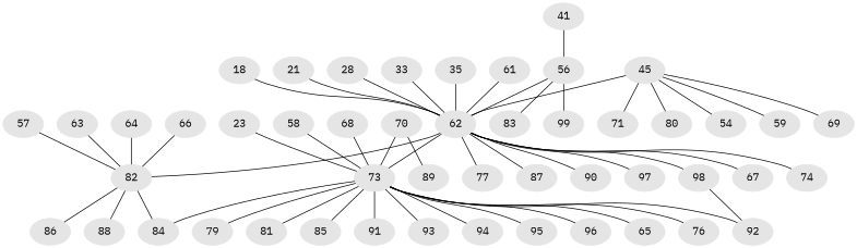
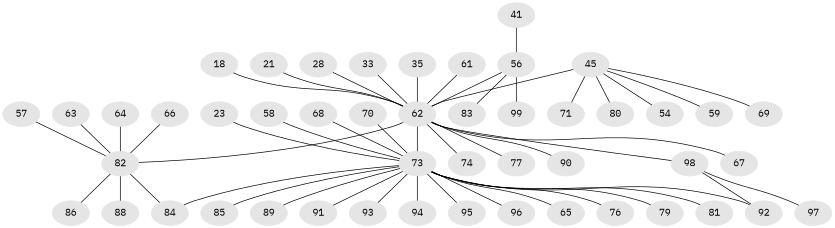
  graph {
    fontname="IBM Plex Mono"
    node [color=gray90 fontname="IBM Plex Mono" style=filled]
    edge [fontname="IBM Plex Mono"]
    62 [super="+51+48+43+9+1"]
    73 [super="+6+72+53+36+13"]
    82 [super="+55+22+50"]
    67
    74
    77 [super="+26"]
-   87 [super="+31"]
    90 [super="+60"]
    97
    98
    18
    21
    23 [super="+12"]
    n14 [label=65]
    76
    79
    81
    84
    85
    89
    91 [super="+65"]
    92
    93
    94
    95 [super="+32"]
    96
    28
    33
    35 [super="+15"]
    56 [super="+16"]
    83 [super="+27"]
    99
    41
    45 [super="+10"]
    54
    59
    69
    71
    80
    86 [super="+40+78"]
    88
    57
    58
    61 [super="+11"]
    63
    64
    66
    68 [super="+49"]
    70 [super="+14"]
    62 -- 73 [weight=6]
    62 -- 82 [weight=5]
    62 -- 67
    62 -- 74
    62 -- 77
-   62 -- 87
    62 -- 90
-   62 -- 97
+   98 -- 97
    62 -- 98
    73 -- n14
    73 -- 76
    73 -- 79
    73 -- 81
    73 -- 84
    73 -- 85
-   70 -- 89
+   73 -- 89
    73 -- 91
    73 -- 92
    73 -- 93
    73 -- 94
    73 -- 95
    73 -- 96
    82 -- 84
    82 -- 86 [weight=4]
    82 -- 88
    98 -- 92
    18 -- 62
    21 -- 62
    23 -- 73
    28 -- 62
    33 -- 62
    35 -- 62
    56 -- 62 [weight=3]
    56 -- 83
    56 -- 99
    41 -- 56
    45 -- 62 [weight=3]
    45 -- 54
    45 -- 59
    45 -- 69
    45 -- 71
    45 -- 80
    57 -- 82
    58 -- 73
    61 -- 62
    63 -- 82
    64 -- 82
    66 -- 82
    68 -- 73
    70 -- 73
  }
